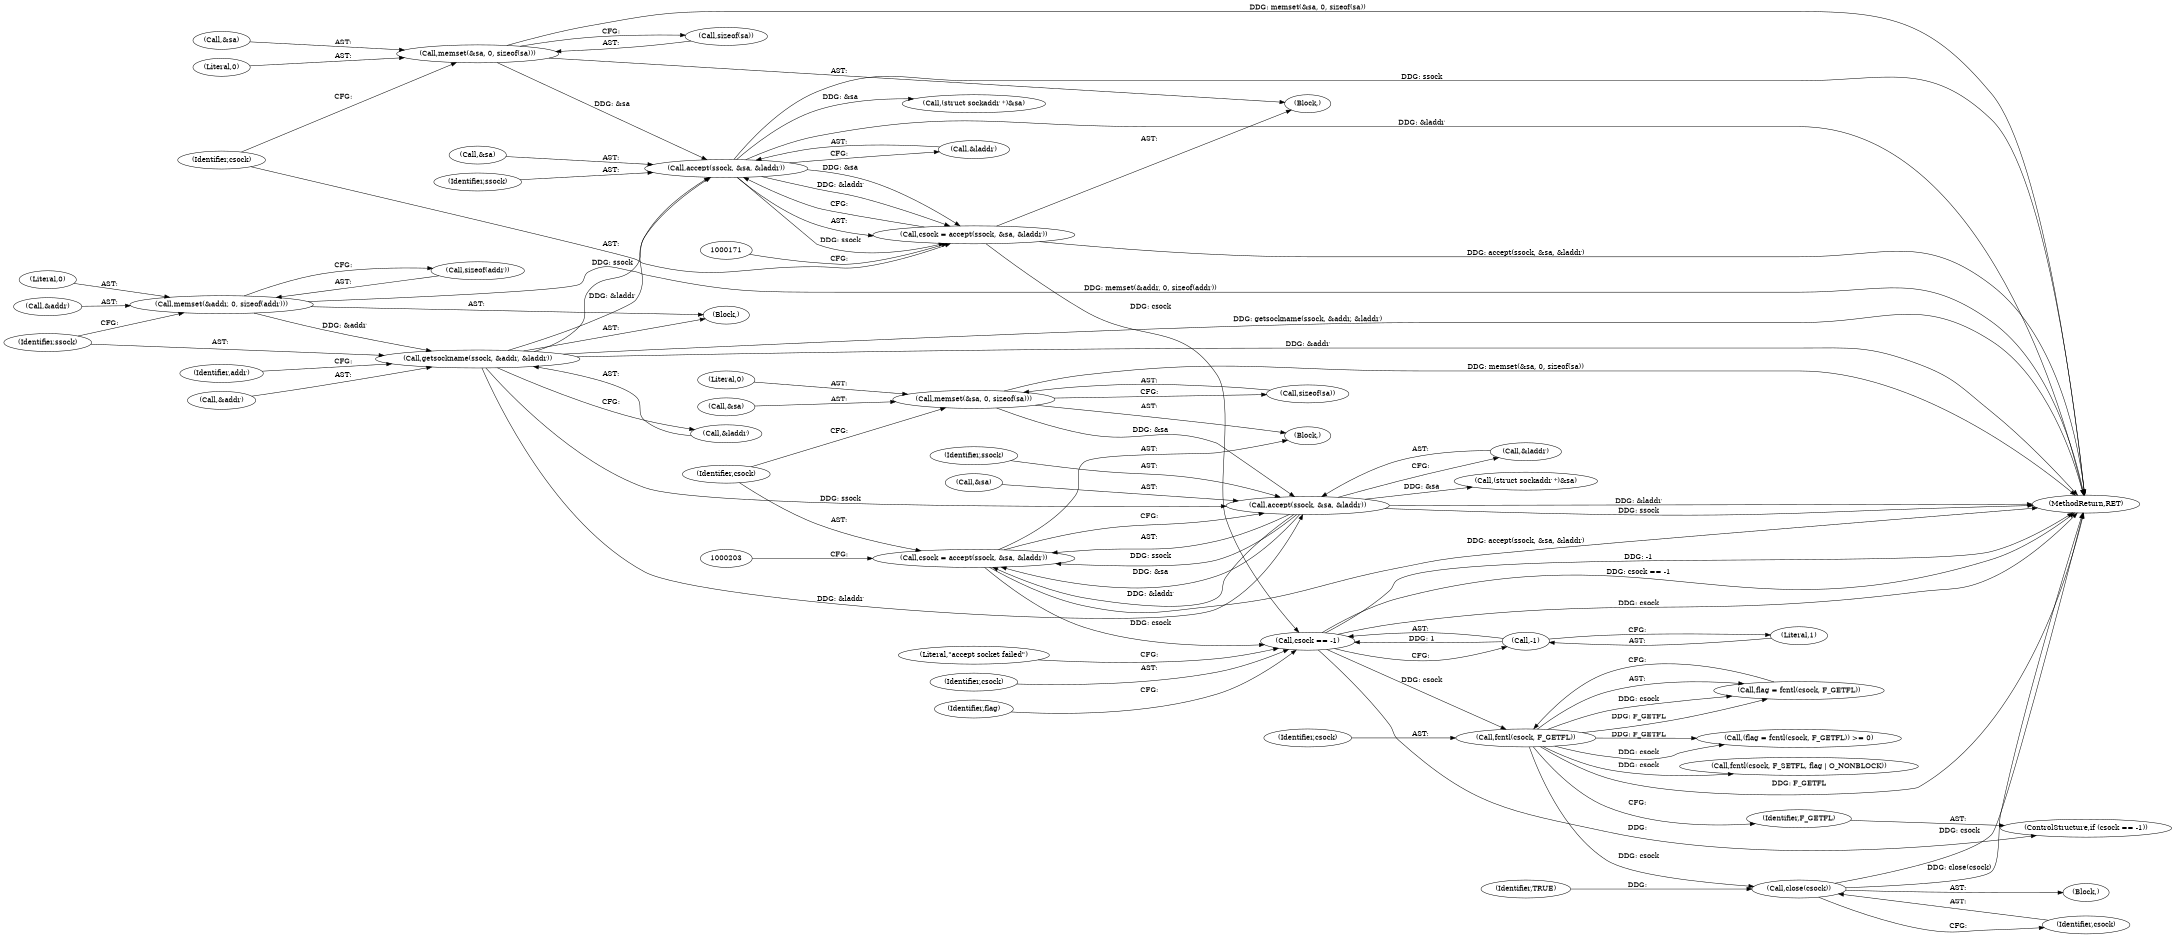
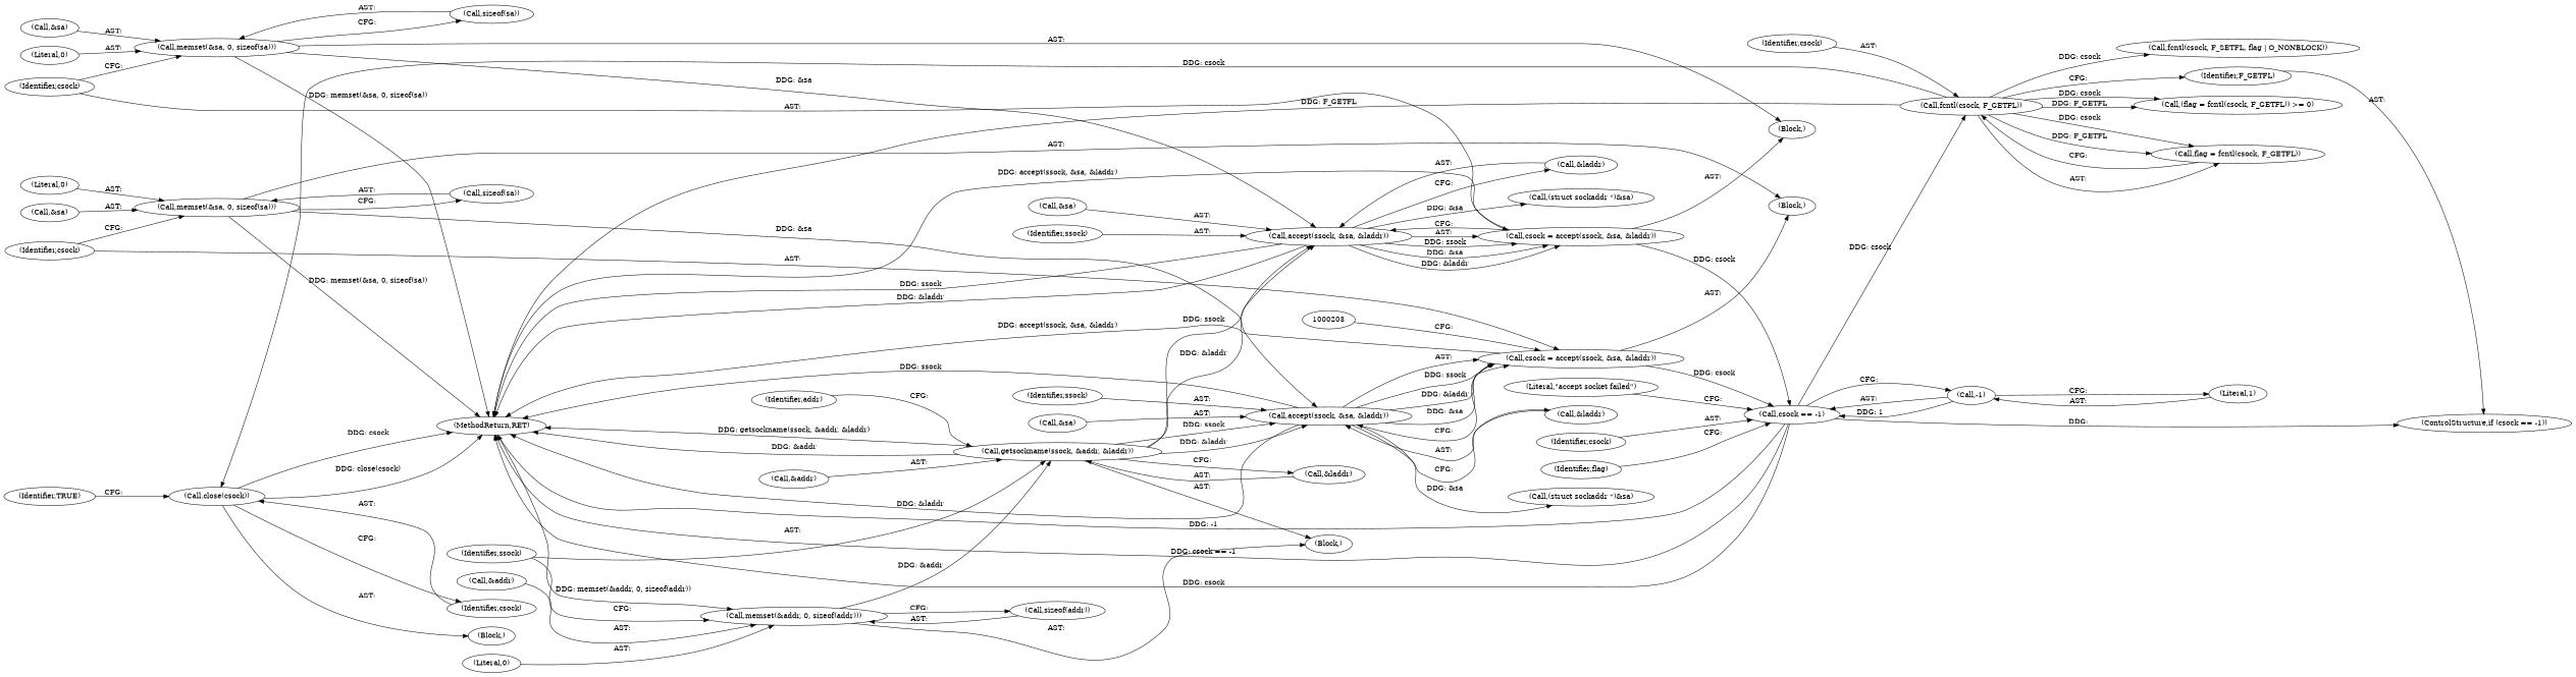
  digraph {
    rankdir=LR
    n1 [label="(Call,close(csock))"]
    n2 [label="(Identifier,csock)"]
    n3 [label="(Block,)"]
    n4 [label="(MethodReturn,RET)"]
    n5 [label="(Call,fcntl(csock, F_GETFL))"]
    n6 [label="(Call,flag = fcntl(csock, F_GETFL))"]
    n7 [label="(Call,(flag = fcntl(csock, F_GETFL)) >= 0)"]
    n8 [label="(Call,fcntl(csock, F_SETFL, flag | O_NONBLOCK))"]
    n9 [label="(Identifier,F_GETFL)"]
    n10 [label="(ControlStructure,if (csock == -1))"]
    n11 [label="(Call,csock == -1)"]
    n12 [label="(Call,-1)"]
    n13 [label="(Literal,1)"]
    n14 [label="(Call,csock = accept(ssock, &sa, &laddr))"]
    n15 [label="(Call,accept(ssock, &sa, &laddr))"]
    n16 [label="(Block,)"]
    n17 [label="(Call,(struct sockaddr *)&sa)"]
    n18 [label="(Call,&laddr)"]
    n19 [label="(Call,getsockname(ssock, &addr, &laddr))"]
    n20 [label="(Call,accept(ssock, &sa, &laddr))"]
    n21 [label="(Block,)"]
    n22 [label="(Call,&laddr)"]
    n23 [label="(Call,csock = accept(ssock, &sa, &laddr))"]
    n24 [label="(Call,&laddr)"]
    n25 [label="(Call,(struct sockaddr *)&sa)"]
    n26 [label="(Call,memset(&addr, 0, sizeof(addr)))"]
    n27 [label="(Call,sizeof(addr))"]
    n28 [label="(Call,memset(&sa, 0, sizeof(sa)))"]
    n29 [label="(Call,sizeof(sa))"]
    n30 [label="(Block,)"]
    n31 [label="(Call,memset(&sa, 0, sizeof(sa)))"]
    n32 [label="(Call,sizeof(sa))"]
    n33 [label="(Identifier,csock)"]
    n34 [label="(Call,&addr)"]
    n35 [label="(Identifier,addr)"]
    n36 [label="(Identifier,csock)"]
    n37 [label="(Identifier,ssock)"]
    n38 [label="(Call,&sa)"]
    n39 [label="(Identifier,csock)"]
    n40 [label="(Identifier,flag)"]
    n41 [label="(Literal,0)"]
    n42 [label="(Identifier,csock)"]
    n43 [label="(Call,&sa)"]
    n44 [label="(Call,&sa)"]
    n45 [label="(Literal,0)"]
    n46 [label="(Identifier,ssock)"]
    n47 [label="(Literal,\"accept socket failed\")"]
    n48 [label="(Literal,0)"]
    n49 [label="(Identifier,TRUE)"]
    n50 [label="(Identifier,ssock)"]
    n51 [label="(Call,&sa)"]
    n52 [label="(Call,&addr)"]
    1000203
-   1000171
    n1 -> n2 [label="CFG: "]
    n1 -> n3 [label="AST: "]
    n1 -> n4 [label="DDG: csock"]
    n1 -> n4 [label="DDG: close(csock)"]
    n2 -> n1 [label="AST: "]
    n5 -> n1 [label="DDG: csock"]
    n5 -> n4 [label="DDG: F_GETFL"]
    n5 -> n6 [label="AST: "]
    n5 -> n6 [label="DDG: csock"]
    n5 -> n6 [label="DDG: F_GETFL"]
    n5 -> n7 [label="DDG: csock"]
    n5 -> n7 [label="DDG: F_GETFL"]
    n5 -> n8 [label="DDG: csock"]
    n5 -> n9 [label="CFG: "]
    n6 -> n5 [label="CFG: "]
    n9 -> n10 [label="AST: "]
    n11 -> n4 [label="DDG: -1"]
    n11 -> n4 [label="DDG: csock == -1"]
    n11 -> n4 [label="DDG: csock"]
    n11 -> n5 [label="DDG: csock"]
    n11 -> n10 [label="DDG: "]
    n11 -> n12 [label="CFG: "]
    n12 -> n11 [label="AST: "]
    n12 -> n11 [label="DDG: 1"]
    n12 -> n13 [label="CFG: "]
    n13 -> n12 [label="AST: "]
    n14 -> n4 [label="DDG: accept(ssock, &sa, &laddr)"]
    n14 -> n11 [label="DDG: csock"]
    n14 -> n15 [label="CFG: "]
    n14 -> n16 [label="AST: "]
    n15 -> n4 [label="DDG: &laddr"]
    n15 -> n4 [label="DDG: ssock"]
    n15 -> n14 [label="AST: "]
    n15 -> n14 [label="DDG: ssock"]
    n15 -> n14 [label="DDG: &sa"]
    n15 -> n14 [label="DDG: &laddr"]
    n15 -> n17 [label="DDG: &sa"]
    n15 -> n18 [label="CFG: "]
    n18 -> n15 [label="AST: "]
    n19 -> n4 [label="DDG: getsockname(ssock, &addr, &laddr)"]
    n19 -> n4 [label="DDG: &addr"]
    n19 -> n15 [label="DDG: ssock"]
    n19 -> n15 [label="DDG: &laddr"]
    n19 -> n20 [label="DDG: ssock"]
    n19 -> n20 [label="DDG: &laddr"]
    n19 -> n21 [label="AST: "]
    n19 -> n22 [label="CFG: "]
    n20 -> n4 [label="DDG: ssock"]
    n20 -> n4 [label="DDG: &laddr"]
    n20 -> n23 [label="AST: "]
    n20 -> n23 [label="DDG: ssock"]
    n20 -> n23 [label="DDG: &sa"]
    n20 -> n23 [label="DDG: &laddr"]
    n20 -> n24 [label="CFG: "]
    n20 -> n25 [label="DDG: &sa"]
    n22 -> n19 [label="AST: "]
    n23 -> n4 [label="DDG: accept(ssock, &sa, &laddr)"]
    n23 -> n11 [label="DDG: csock"]
    n23 -> n20 [label="CFG: "]
    n23 -> n30 [label="AST: "]
    n24 -> n20 [label="AST: "]
-   n26 -> n4 [label="DDG: memset(&addr, 0, sizeof(addr))"]
+   n4 -> n26 [label="DDG: memset(&addr, 0, sizeof(addr))"]
    n26 -> n19 [label="DDG: &addr"]
    n26 -> n21 [label="AST: "]
    n26 -> n27 [label="CFG: "]
    n27 -> n26 [label="AST: "]
    n28 -> n4 [label="DDG: memset(&sa, 0, sizeof(sa))"]
    n28 -> n15 [label="DDG: &sa"]
    n28 -> n16 [label="AST: "]
    n28 -> n29 [label="CFG: "]
    n29 -> n28 [label="AST: "]
    n31 -> n4 [label="DDG: memset(&sa, 0, sizeof(sa))"]
    n31 -> n20 [label="DDG: &sa"]
    n31 -> n30 [label="AST: "]
    n31 -> n32 [label="CFG: "]
    n32 -> n31 [label="AST: "]
    n33 -> n5 [label="AST: "]
    n34 -> n26 [label="AST: "]
    n35 -> n19 [label="CFG: "]
    n36 -> n11 [label="AST: "]
    n37 -> n19 [label="AST: "]
    n37 -> n26 [label="CFG: "]
    n38 -> n31 [label="AST: "]
    n39 -> n14 [label="AST: "]
    n39 -> n28 [label="CFG: "]
    n40 -> n11 [label="CFG: "]
    n41 -> n28 [label="AST: "]
    n42 -> n23 [label="AST: "]
    n42 -> n31 [label="CFG: "]
    n43 -> n20 [label="AST: "]
    n44 -> n28 [label="AST: "]
    n45 -> n31 [label="AST: "]
    n46 -> n15 [label="AST: "]
    n47 -> n11 [label="CFG: "]
    n48 -> n26 [label="AST: "]
-   n49 -> n1 [label="DDG: "]
+   n49 -> n1 [label="CFG: "]
    n50 -> n20 [label="AST: "]
    n51 -> n15 [label="AST: "]
    n52 -> n19 [label="AST: "]
    1000203 -> n14 [label="CFG: "]
-   1000171 -> n23 [label="CFG: "]
  }
